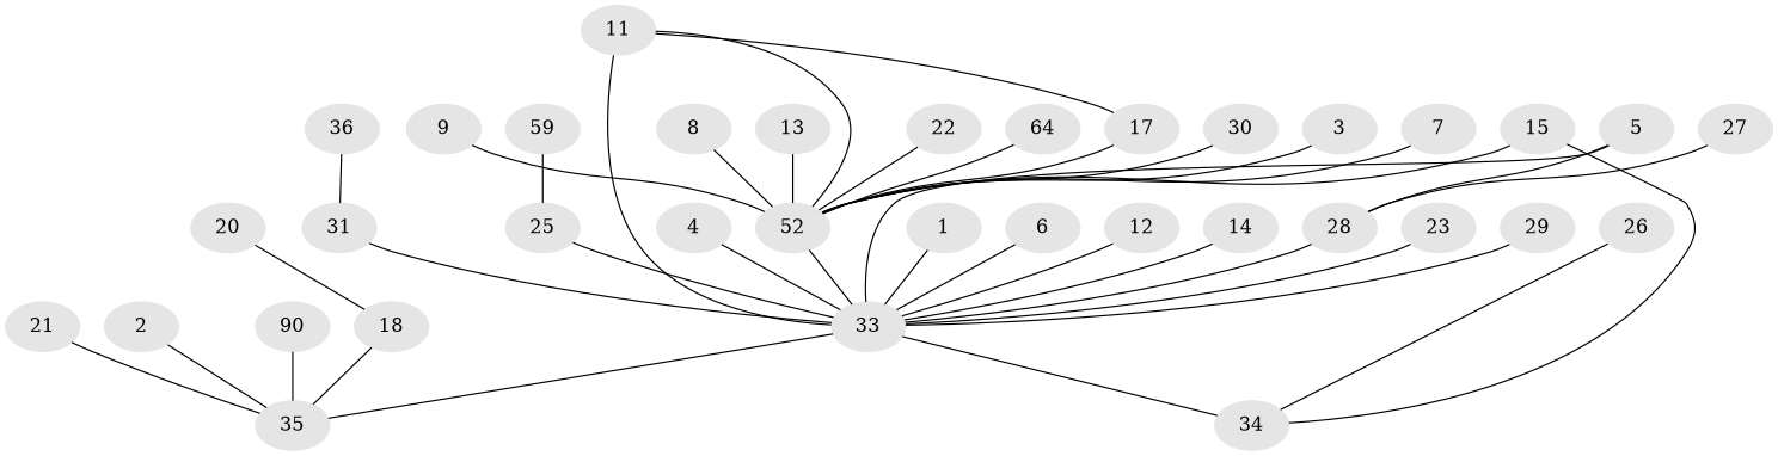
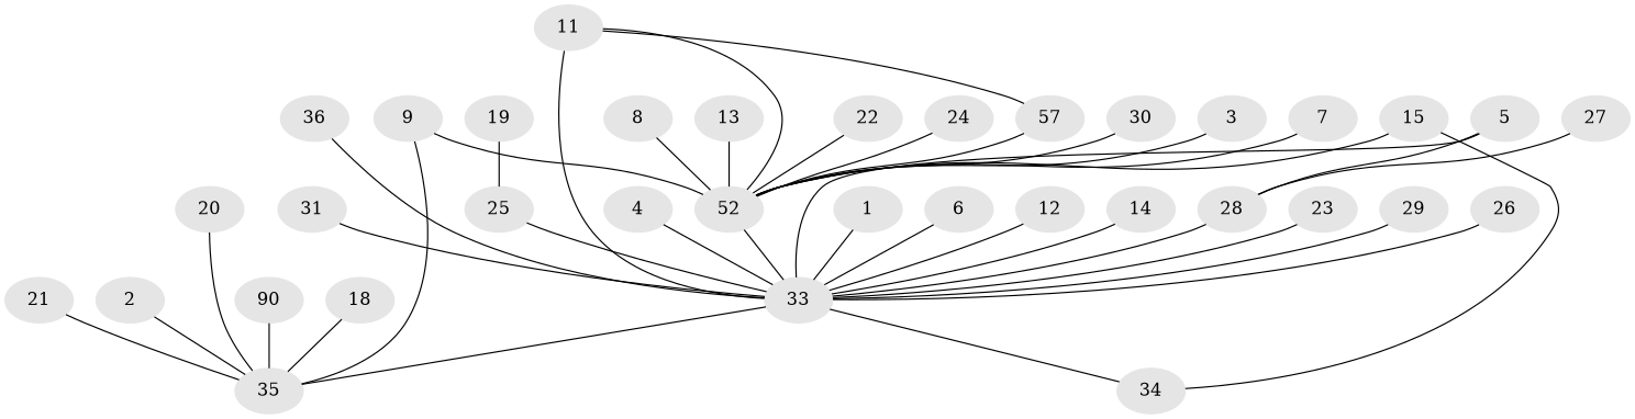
  graph {
    node [color=gray90 style=filled]
    edge [weight=1.0]
    1
    33
    35
    34
    2
    n6 [label=52]
    3
    4
    5
    28
    6
    7
    8
    9
    n15 [label=90]
    11
-   17
+   17 [label=57]
    12
    13
    14
    15
    n22 [label=36]
    18
-   19 [label=59]
+   19
    25
    20
    21
    22
    23
-   24 [label=64]
+   24
    26
    27
    29
    30
    31
    1 -- 33
    33 -- 35
    33 -- 34 [weight=2.0]
    2 -- 35
    n6 -- 33
    3 -- n6
    4 -- 33
    5 -- 33
    5 -- 28
    28 -- 33
    6 -- 33
    7 -- n6
    8 -- n6
+   9 -- 35
    9 -- n6
    n15 -- 35
    11 -- 33 [weight=4.0]
    11 -- n6
    11 -- 17
    17 -- n6
    12 -- 33
    13 -- n6
    14 -- 33
    15 -- 34
    15 -- n6
-   n22 -- 31
+   n22 -- 33
    18 -- 35
    19 -- 25
    25 -- 33
-   20 -- 18
+   20 -- 35
    21 -- 35
    22 -- n6
    23 -- 33
    24 -- n6
-   26 -- 34
+   26 -- 33
    27 -- 28
    29 -- 33
    30 -- n6
    31 -- 33
  }
